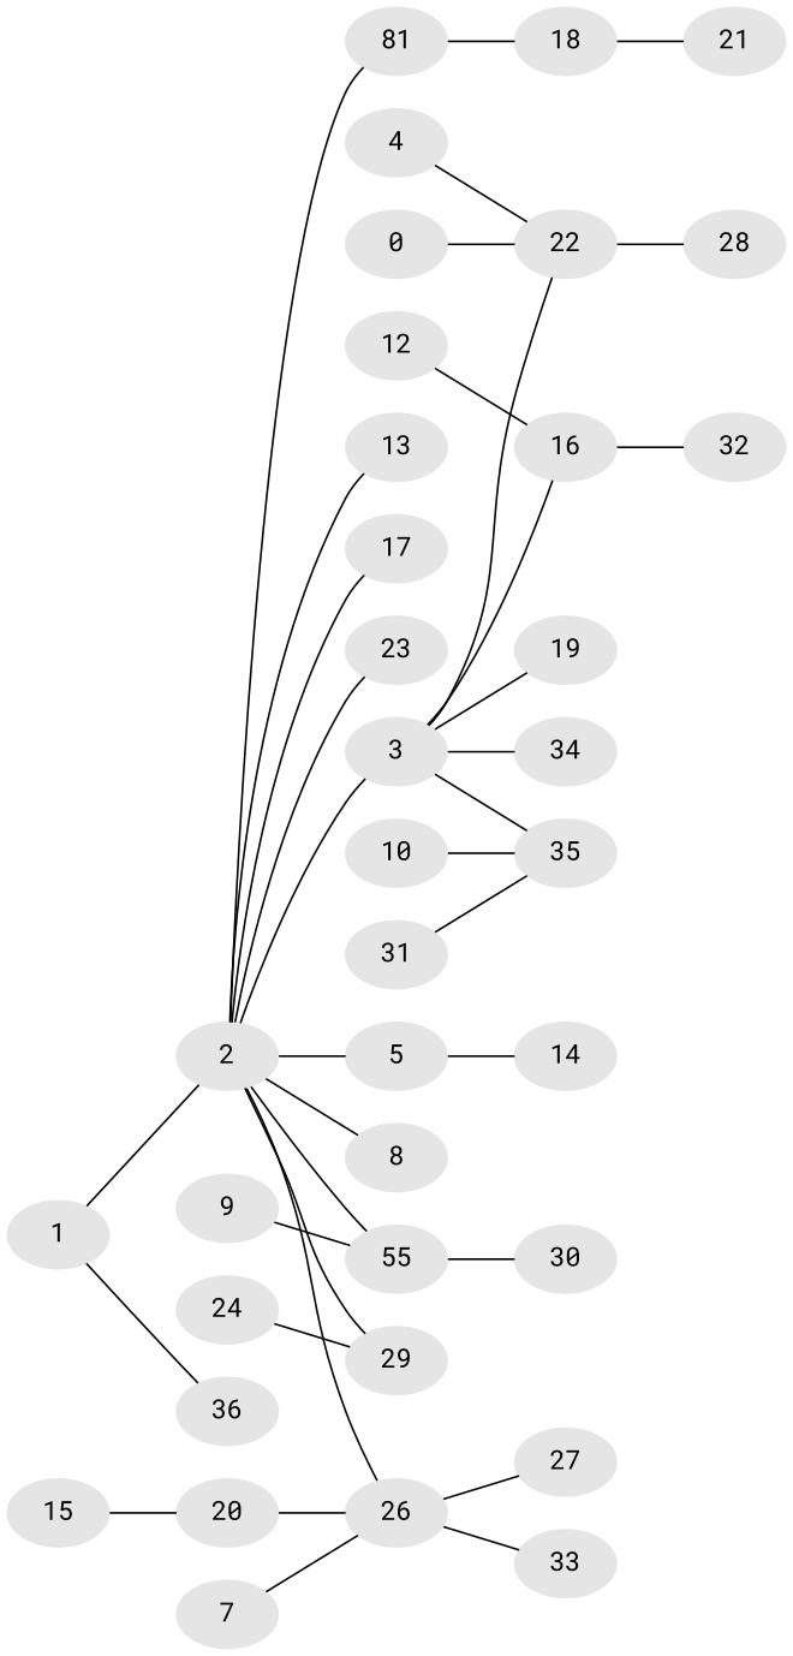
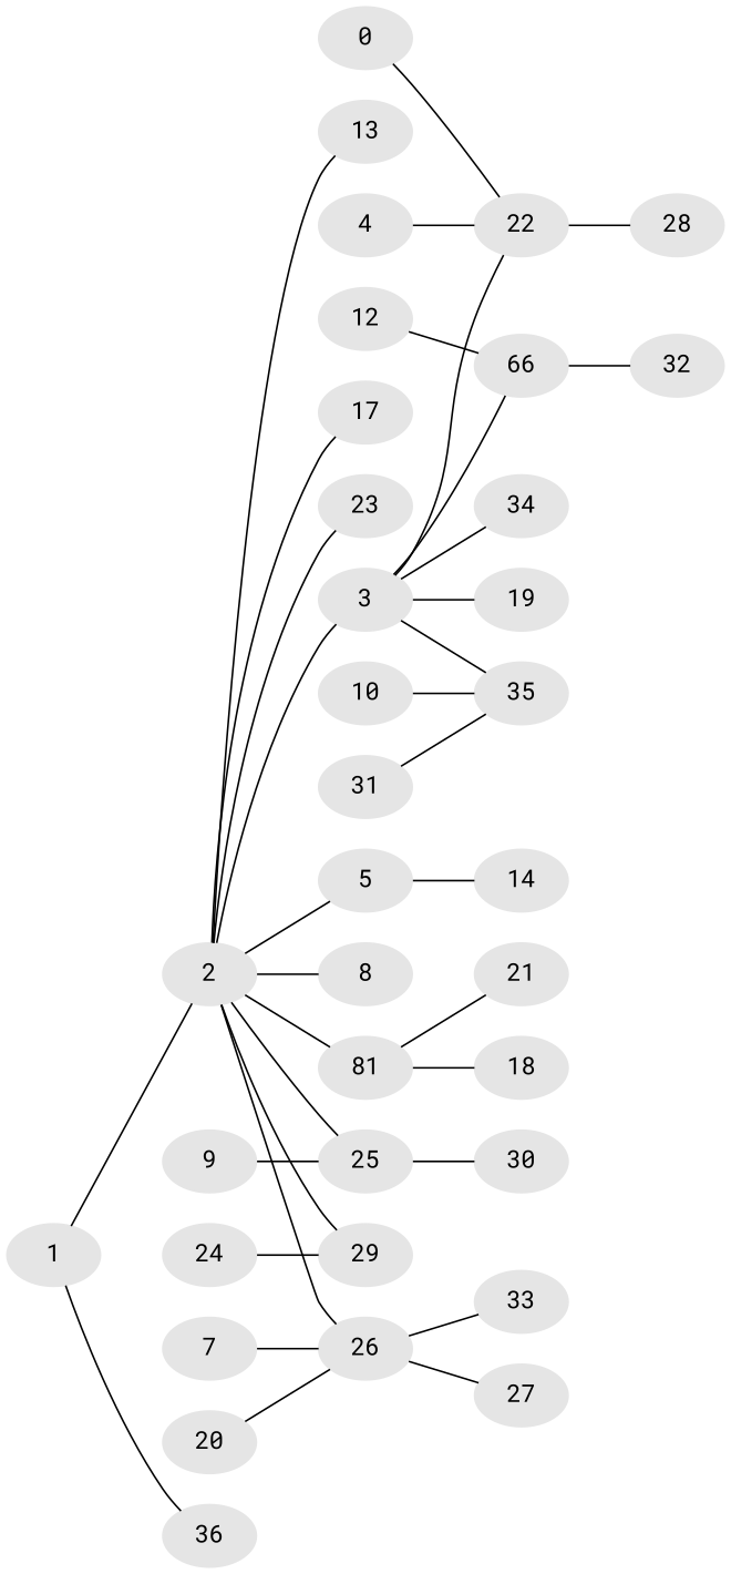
  graph {
    fontname="Roboto Mono"
    rankdir=LR
    node [color=gray90 fontname="Roboto Mono" style=filled]
    edge [fontname="Roboto Mono" weight=1.0]
    1
    2
    36
    3
    5
    8
    n7 [label=81]
    13
    17
    23
-   25 [label=55]
+   25
    26
    29
-   16
+   16 [label=66]
    19
    22
    34
    35
    14
    18
    21
    30
    27
    33
    32
    28
    4
    n28 [label=0]
    7
    9
    10
    12
-   15
    20
    24
    31
    1 -- 2
    1 -- 36
    2 -- 3
    2 -- 5
    2 -- 8
    2 -- n7
    2 -- 13
    2 -- 17
    2 -- 23
    2 -- 25
    2 -- 26
    2 -- 29
    3 -- 16
    3 -- 19
    3 -- 22
    3 -- 34
    3 -- 35
    5 -- 14
    n7 -- 18
-   18 -- 21
+   n7 -- 21
    25 -- 30
    26 -- 27
    26 -- 33
    16 -- 32
    22 -- 28
    4 -- 22
    n28 -- 22
    7 -- 26
    9 -- 25
    10 -- 35
    12 -- 16
-   15 -- 20
    20 -- 26
    24 -- 29
    31 -- 35
  }
